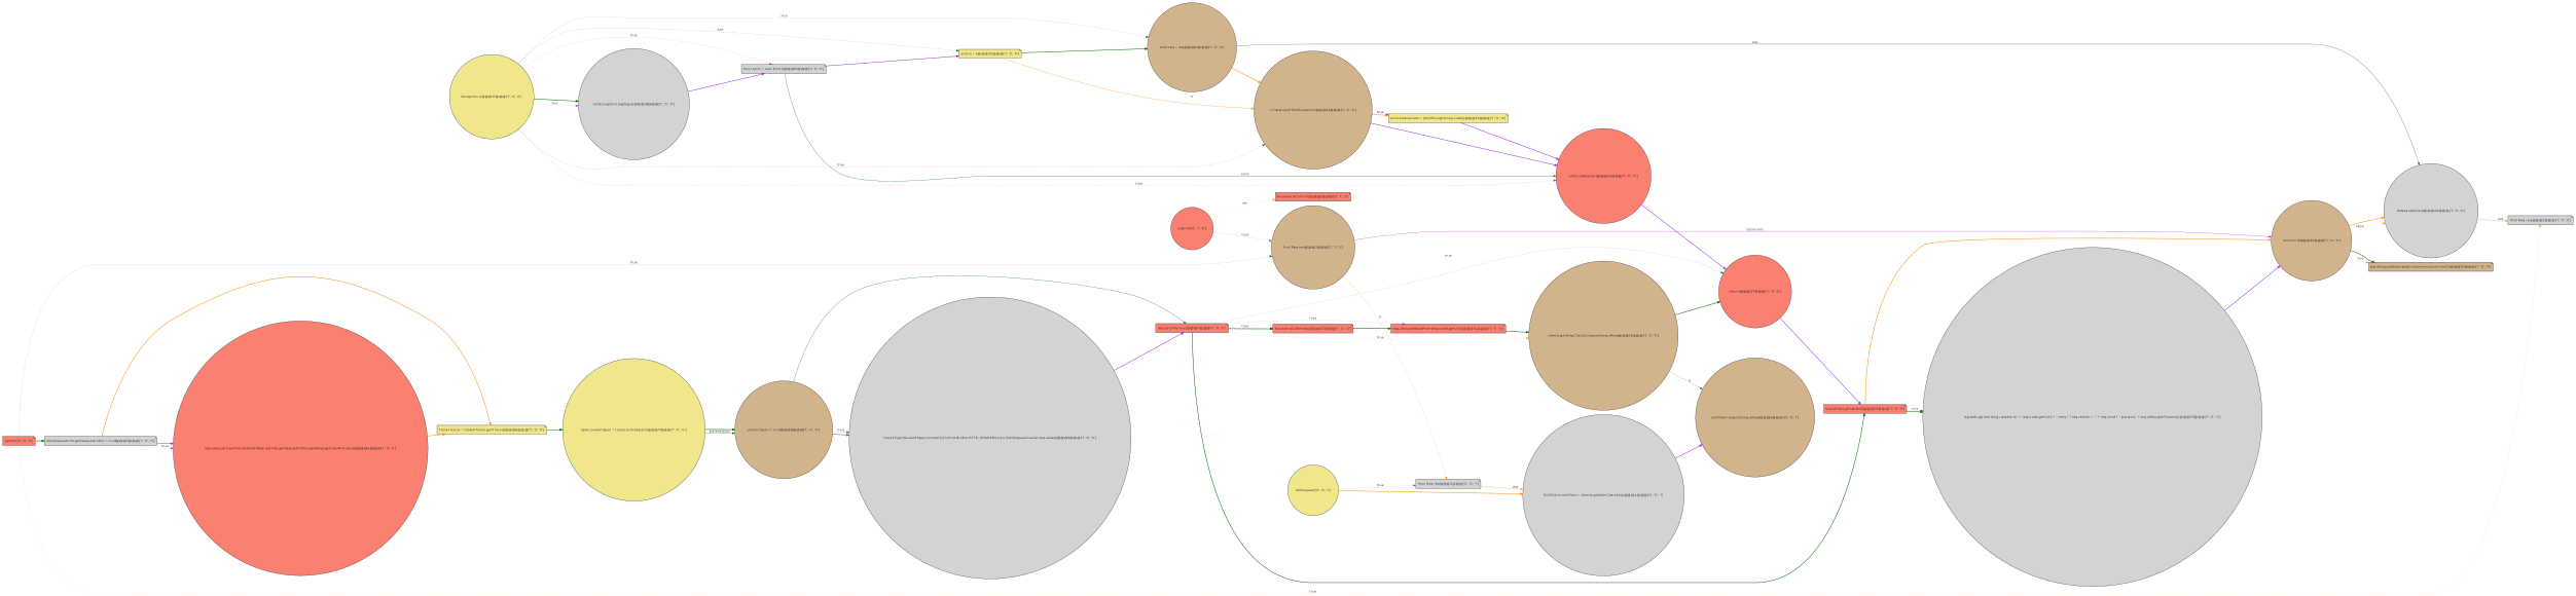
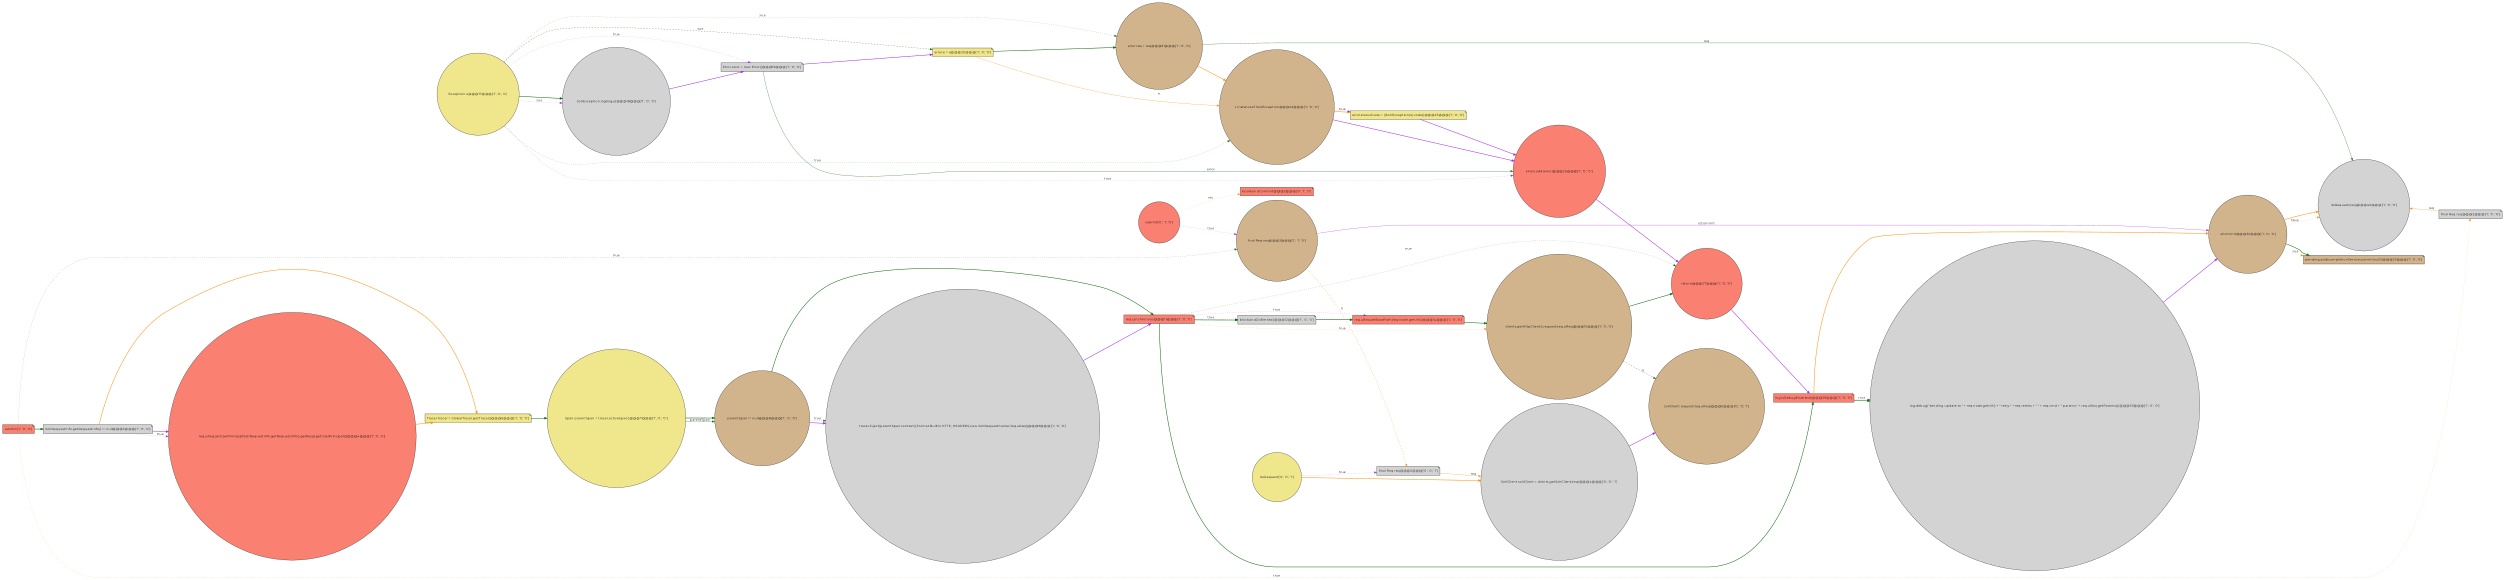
  digraph {
    fontname=Montserrat
    rankdir=LR
    node [fillcolor=lightgrey fontname=Montserrat shape=circle style=filled]
    edge [color=darkgreen fontname=Montserrat style=bold]
    n1 [fillcolor=salmon label="boolean isCommit@@@2@@@['0', '1', '0']" shape=note]
    n2 [fillcolor=khaki label="Tracer tracer = GlobalTracer.getTracer()@@@6@@@['1', '0', '0']" shape=note]
    n3 [fillcolor=khaki label="Span parentSpan = tracer.activeSpan()@@@7@@@['1', '0', '0']"]
    n4 [fillcolor=tan label="parentSpan != null@@@8@@@['1', '0', '0']"]
    n5 [fillcolor=tan label="isCommit@@@32@@@['1', '0', '0']"]
    n6 [fillcolor=tan label="pending.add(completionService.submit(null))@@@33@@@['1', '0', '0']" shape=note]
    n7 [label="doRequest(req)@@@40@@@['1', '0', '0']"]
    n8 [label="tracer.inject(parentSpan.context(),Format.Builtin.HTTP_HEADERS,new SolrRequestCarrier(req.uReq))@@@9@@@['1', '0', '0']"]
    n9 [fillcolor=salmon label="req.synchronous@@@11@@@['1', '0', '0']" shape=note]
    n10 [fillcolor=tan label="clients.getHttpClient().request(req.uReq)@@@15@@@['1', '0', '0']"]
    n11 [fillcolor=salmon label="return@@@27@@@['1', '0', '0']"]
-   n12 [fillcolor=salmon label="blockAndDoRetries()@@@12@@@['1', '0', '0']" shape=note]
+   n12 [label="blockAndDoRetries()@@@12@@@['1', '0', '0']" shape=note]
    n13 [fillcolor=salmon label="req.uReq.setBasePath(req.node.getUrl())@@@14@@@['1', '0', '0']" shape=note]
    n14 [fillcolor=salmon label="log.isDebugEnabled()@@@29@@@['1', '0', '0']" shape=note]
    n15 [fillcolor=khaki label="doRequest['0', '0', '1']"]
    n16 [label="SolrClient solrClient = clients.getSolrClient(req)@@@4@@@['0', '0', '1']"]
    n17 [label="final Req req@@@2@@@['0', '0', '1']" shape=note]
    n18 [fillcolor=tan label="solrClient.request(req.uReq)@@@5@@@['0', '0', '1']"]
    n19 [label="Error error = new Error()@@@19@@@['1', '0', '0']" shape=note]
    n20 [fillcolor=salmon label="errors.add(error)@@@25@@@['1', '0', '0']"]
    n21 [fillcolor=khaki label="error.e = e@@@20@@@['1', '0', '0']" shape=note]
    n22 [fillcolor=tan label="error.req = req@@@21@@@['1', '0', '0']"]
    n23 [fillcolor=tan label="e instanceof SolrException@@@22@@@['1', '0', '0']"]
    n24 [label="final Req req@@@2@@@['1', '0', '0']" shape=note]
    n25 [label="SolrException.log(log,e)@@@18@@@['1', '0', '0']"]
    n26 [fillcolor=salmon label="submit['0', '1', '0']"]
    n27 [fillcolor=tan label="final Req req@@@2@@@['1', '1', '0']"]
    n28 [label="log.debug(\"sending update to \" + req.node.getUrl() + \" retry:\" + req.retries + \" \" + req.cmd + \" params:\" + req.uReq.getParams())@@@30@@@['1', '0', '0']"]
    n29 [fillcolor=khaki label="error.statusCode = ((SolrException)e).code()@@@23@@@['1', '0', '0']" shape=note]
    n30 [fillcolor=salmon label="req.uReq.setUserPrincipal(SolrRequestInfo.getRequestInfo().getReq().getUserPrincipal())@@@4@@@['1', '0', '0']"]
    n31 [fillcolor=khaki label="Exception e@@@17@@@['1', '0', '0']"]
    n32 [fillcolor=salmon label="submit['1', '0', '0']" shape=note]
    n33 [label="SolrRequestInfo.getRequestInfo() != null@@@3@@@['1', '0', '0']" shape=note]
    n2 -> n3
    n3 -> n4 [label=parentSpan style=solid]
    n3 -> n4
    n4 -> n8 [color=purple]
    n4 -> n8 [label=true style=dotted]
-   n4 -> n9 [style=solid]
+   n4 -> n9
    n5 -> n6 [color=darkorange label=true style=dotted]
    n5 -> n6
    n5 -> n7 [color=darkorange]
    n5 -> n7 [color=darkorange label=false style=dotted]
    n8 -> n9 [color=purple]
    n9 -> n10 [color=darkorange label=true style=dotted]
    n9 -> n11 [label=true style=dotted]
    n9 -> n12 [label=true style=dotted]
    n9 -> n12
    n9 -> n13 [color=purple label=true style=dotted]
    n9 -> n14
    n10 -> n11
    n10 -> n18 [label=0 style=dashed]
    n11 -> n14 [color=purple]
    n12 -> n13
    n13 -> n10
    n14 -> n5 [color=darkorange]
    n14 -> n28 [label=true style=dotted]
    n14 -> n28
    n15 -> n16 [color=darkorange]
    n15 -> n17 [color=purple label=true style=dotted]
    n16 -> n18 [color=purple]
    n17 -> n16 [color=darkorange label=req style=solid]
    n19 -> n20 [label=error style=solid]
    n19 -> n21 [color=purple]
    n20 -> n11 [color=purple]
    n21 -> n22
    n21 -> n23 [color=darkorange label=e style=solid]
    n22 -> n7 [label=req style=solid]
    n22 -> n23 [color=darkorange]
    n23 -> n20 [color=purple]
    n23 -> n29 [color=darkorange]
    n23 -> n29 [color=purple label=true style=dotted]
-   n7 -> n24 [color=darkorange label=req style=solid]
+   n24 -> n7 [color=darkorange label=req style=solid]
    n25 -> n19 [color=purple]
    n26 -> n1 [color=darkorange label=req style=dotted]
    n26 -> n27 [color=purple label=true style=dotted]
    n27 -> n5 [color=purple label=isCommit style=solid]
    n27 -> n17 [color=darkorange label=0 style=dashed]
    n28 -> n5 [color=purple]
    n29 -> n20 [color=purple]
    n30 -> n2 [color=darkorange]
    n31 -> n19 [color=purple label=true style=dotted]
    n31 -> n20 [color=purple label=true style=dotted]
-   n31 -> n21 [label=true style=dotted]
+   n31 -> n21 [label=true style=dashed]
    n31 -> n22 [label=true style=dotted]
    n31 -> n23 [label=true style=dotted]
    n31 -> n25
    n31 -> n25 [color=purple label=true style=dotted]
    n32 -> n24 [color=darkorange label=true style=dotted]
    n32 -> n27 [label=true style=dotted]
    n32 -> n33
    n33 -> n2 [color=darkorange]
    n33 -> n30 [color=purple]
    n33 -> n30 [color=purple label=true style=dotted]
  }
